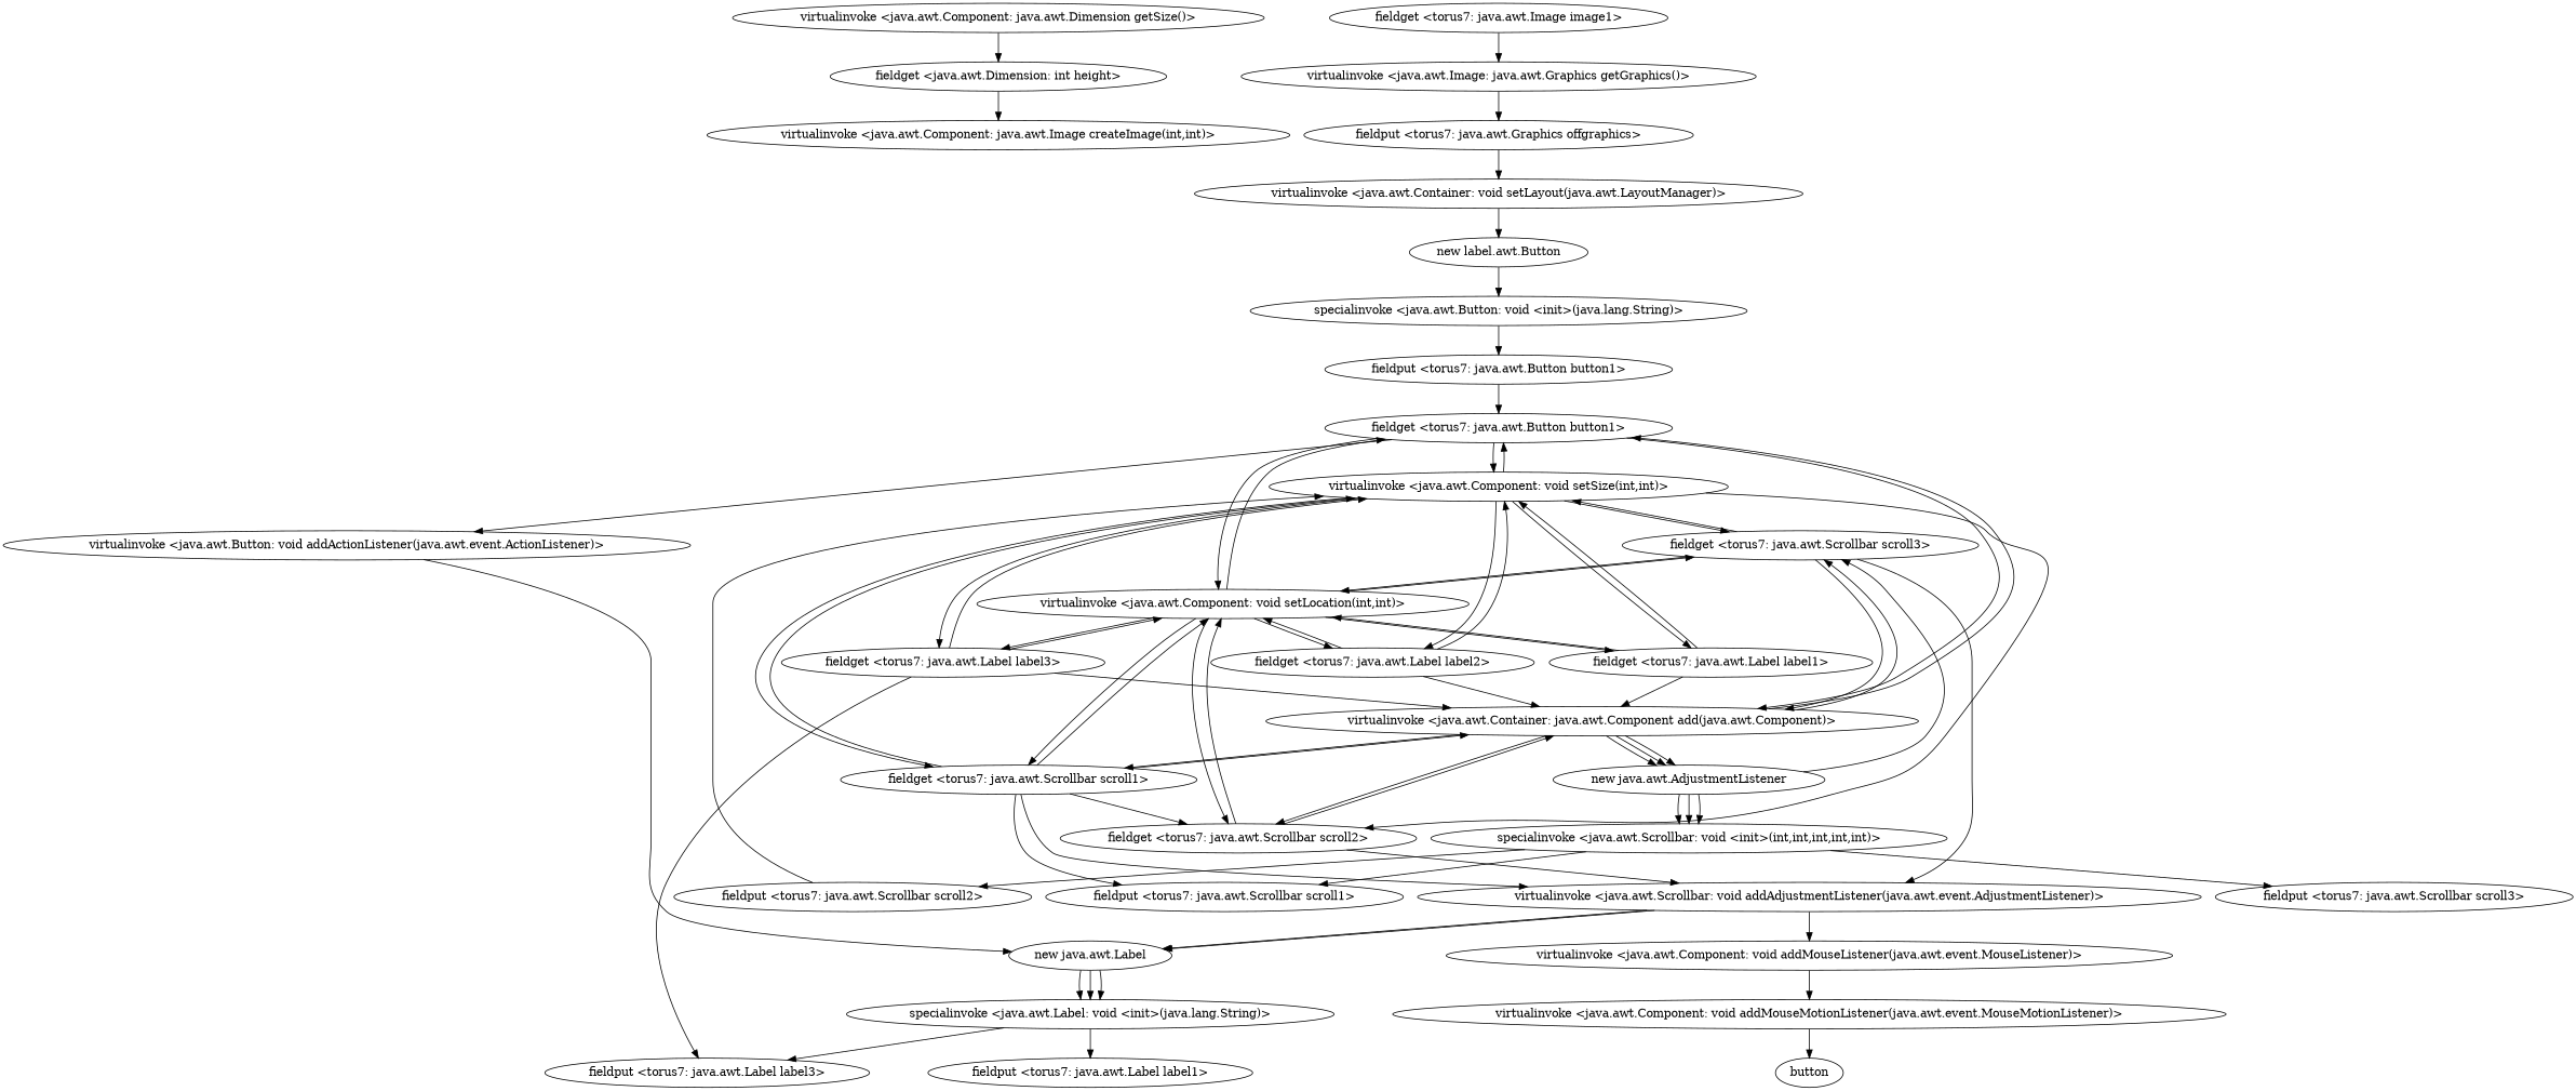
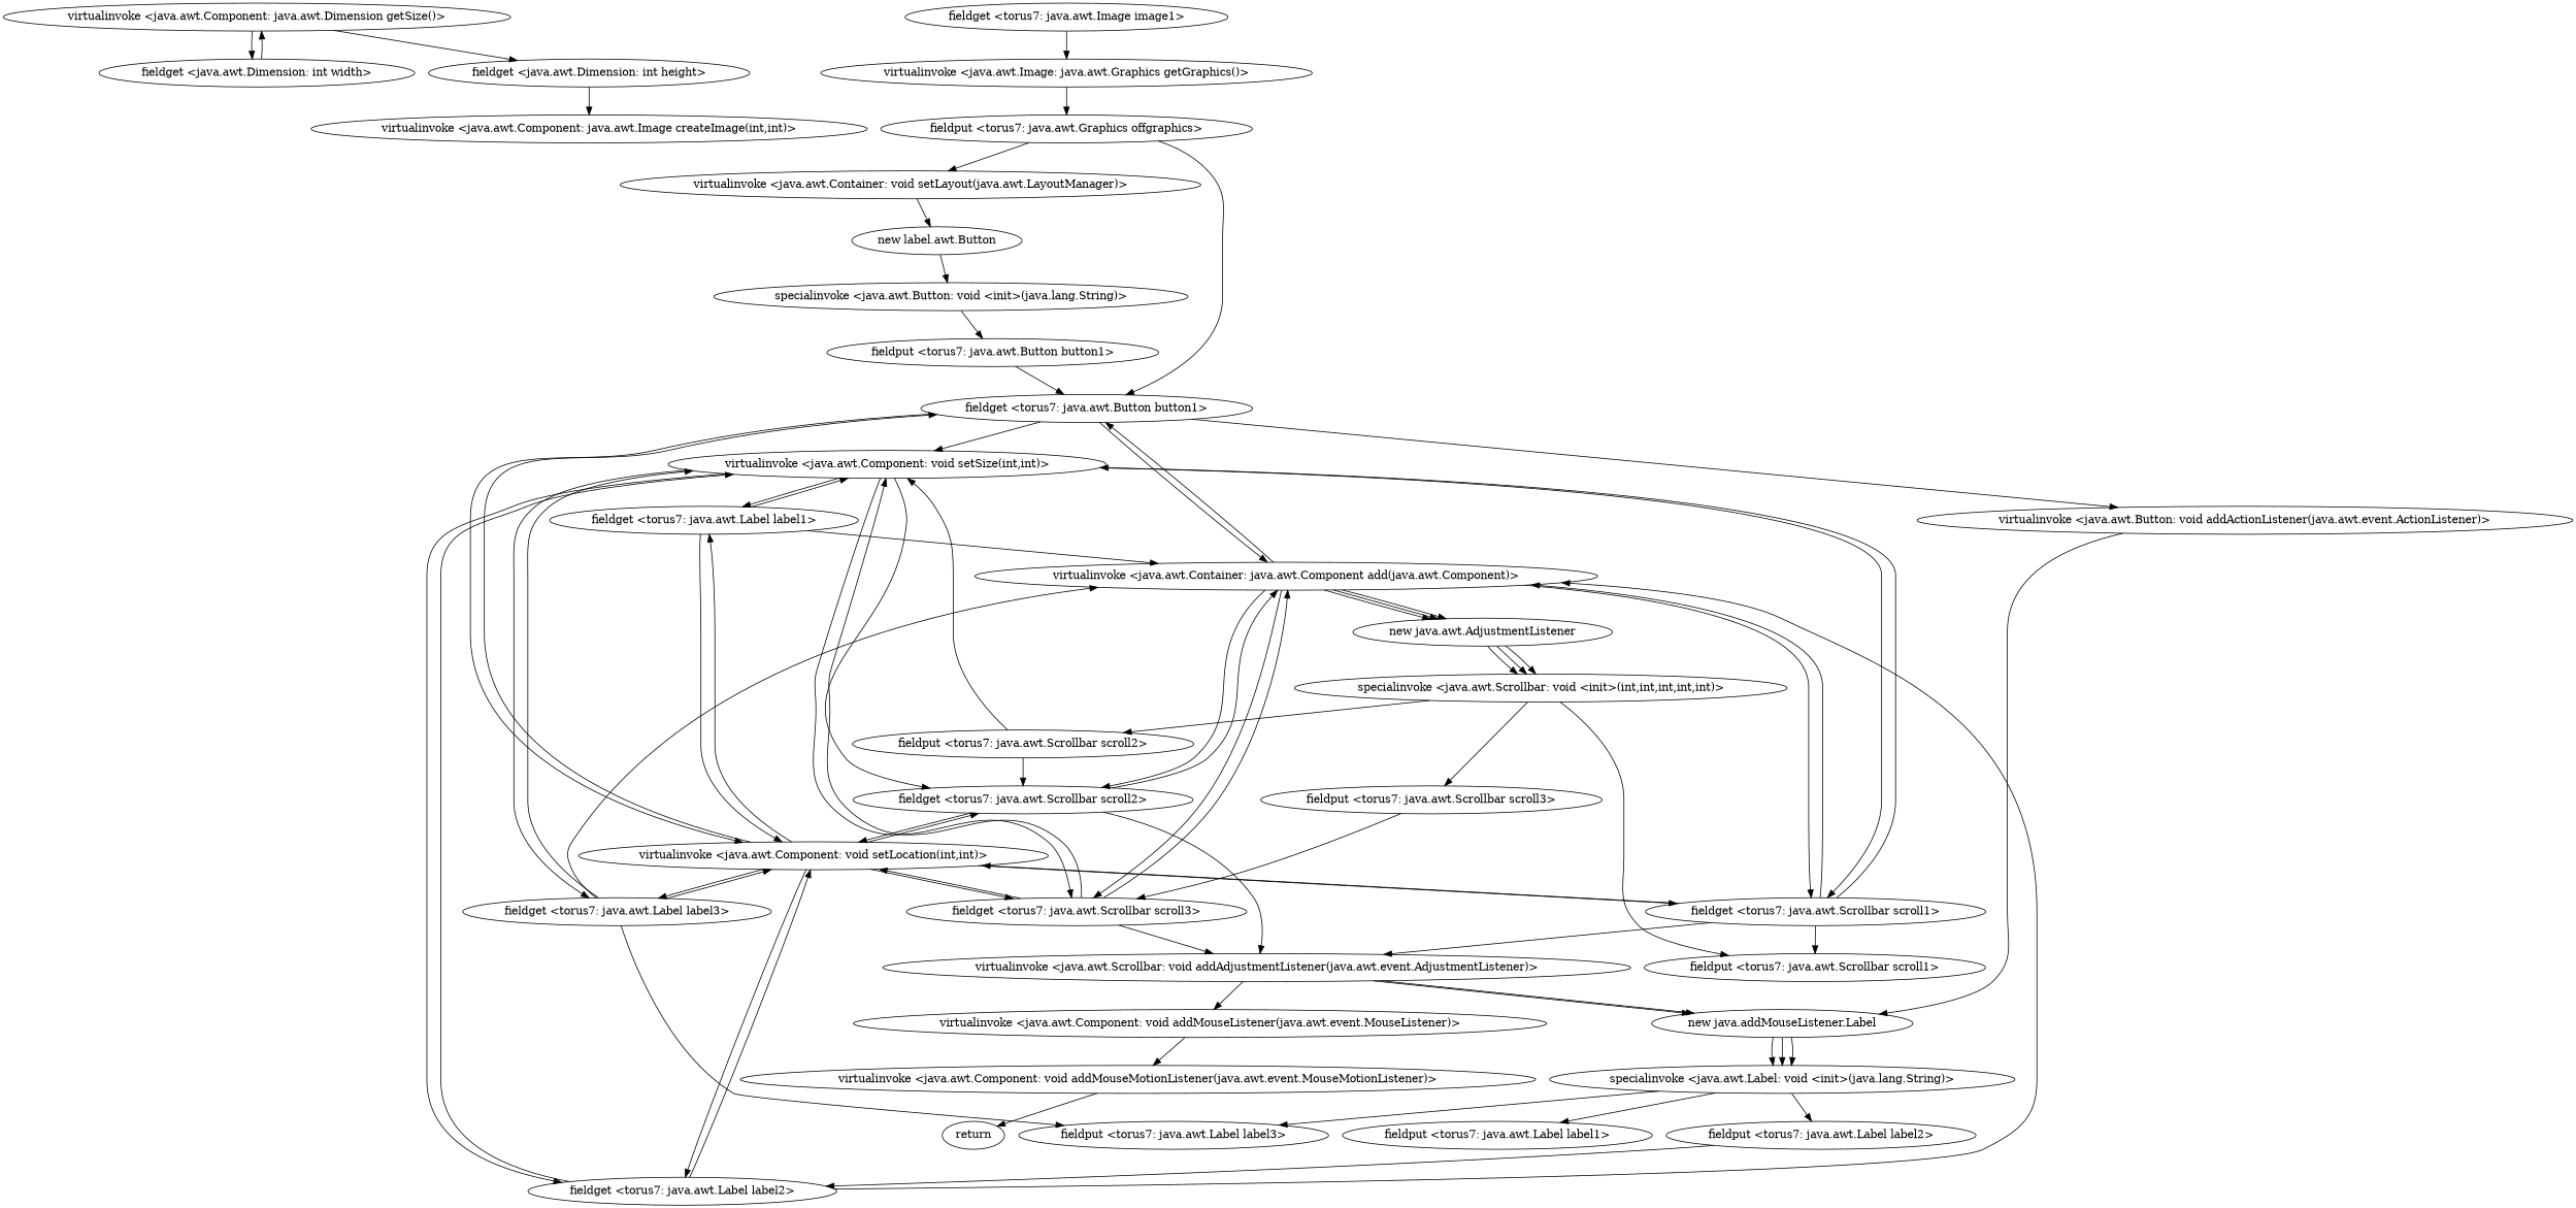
  digraph {
    "virtualinvoke <java.awt.Component: java.awt.Dimension getSize()>"
+   "fieldget <java.awt.Dimension: int width>"
    "fieldget <java.awt.Dimension: int height>"
    "virtualinvoke <java.awt.Component: java.awt.Image createImage(int,int)>"
    "fieldget <torus7: java.awt.Image image1>"
    "virtualinvoke <java.awt.Image: java.awt.Graphics getGraphics()>"
    "fieldput <torus7: java.awt.Graphics offgraphics>"
    "virtualinvoke <java.awt.Container: void setLayout(java.awt.LayoutManager)>"
    n9 [label="new label.awt.Button"]
    "specialinvoke <java.awt.Button: void <init>(java.lang.String)>"
    "fieldput <torus7: java.awt.Button button1>"
    "fieldget <torus7: java.awt.Button button1>"
    "virtualinvoke <java.awt.Component: void setSize(int,int)>"
    "virtualinvoke <java.awt.Component: void setLocation(int,int)>"
    "virtualinvoke <java.awt.Container: java.awt.Component add(java.awt.Component)>"
    "virtualinvoke <java.awt.Button: void addActionListener(java.awt.event.ActionListener)>"
    "fieldget <torus7: java.awt.Label label1>"
    "fieldget <torus7: java.awt.Scrollbar scroll1>"
    "fieldget <torus7: java.awt.Label label2>"
    "fieldget <torus7: java.awt.Scrollbar scroll2>"
    "fieldget <torus7: java.awt.Label label3>"
    "fieldget <torus7: java.awt.Scrollbar scroll3>"
    n23 [label="new java.awt.AdjustmentListener"]
-   "new java.awt.Label"
+   "new java.awt.Label" [label="new java.addMouseListener.Label"]
    "fieldput <torus7: java.awt.Scrollbar scroll1>"
    "virtualinvoke <java.awt.Scrollbar: void addAdjustmentListener(java.awt.event.AdjustmentListener)>"
    "fieldput <torus7: java.awt.Label label3>"
    "specialinvoke <java.awt.Scrollbar: void <init>(int,int,int,int,int)>"
    "specialinvoke <java.awt.Label: void <init>(java.lang.String)>"
    "fieldput <torus7: java.awt.Label label1>"
+   "fieldput <torus7: java.awt.Label label2>"
    "fieldput <torus7: java.awt.Scrollbar scroll2>"
    "fieldput <torus7: java.awt.Scrollbar scroll3>"
    "virtualinvoke <java.awt.Component: void addMouseListener(java.awt.event.MouseListener)>"
    "virtualinvoke <java.awt.Component: void addMouseMotionListener(java.awt.event.MouseMotionListener)>"
-   return [label=button]
+   return
+   "virtualinvoke <java.awt.Component: java.awt.Dimension getSize()>" -> "fieldget <java.awt.Dimension: int width>"
    "virtualinvoke <java.awt.Component: java.awt.Dimension getSize()>" -> "fieldget <java.awt.Dimension: int height>"
+   "fieldget <java.awt.Dimension: int width>" -> "virtualinvoke <java.awt.Component: java.awt.Dimension getSize()>"
    "fieldget <java.awt.Dimension: int height>" -> "virtualinvoke <java.awt.Component: java.awt.Image createImage(int,int)>"
    "fieldget <torus7: java.awt.Image image1>" -> "virtualinvoke <java.awt.Image: java.awt.Graphics getGraphics()>"
    "virtualinvoke <java.awt.Image: java.awt.Graphics getGraphics()>" -> "fieldput <torus7: java.awt.Graphics offgraphics>"
    "fieldput <torus7: java.awt.Graphics offgraphics>" -> "virtualinvoke <java.awt.Container: void setLayout(java.awt.LayoutManager)>"
    "virtualinvoke <java.awt.Container: void setLayout(java.awt.LayoutManager)>" -> n9
    n9 -> "specialinvoke <java.awt.Button: void <init>(java.lang.String)>"
    "specialinvoke <java.awt.Button: void <init>(java.lang.String)>" -> "fieldput <torus7: java.awt.Button button1>"
    "fieldput <torus7: java.awt.Button button1>" -> "fieldget <torus7: java.awt.Button button1>"
    "fieldget <torus7: java.awt.Button button1>" -> "virtualinvoke <java.awt.Component: void setSize(int,int)>"
    "fieldget <torus7: java.awt.Button button1>" -> "virtualinvoke <java.awt.Component: void setLocation(int,int)>"
    "fieldget <torus7: java.awt.Button button1>" -> "virtualinvoke <java.awt.Container: java.awt.Component add(java.awt.Component)>"
    "fieldget <torus7: java.awt.Button button1>" -> "virtualinvoke <java.awt.Button: void addActionListener(java.awt.event.ActionListener)>"
-   "virtualinvoke <java.awt.Component: void setSize(int,int)>" -> "fieldget <torus7: java.awt.Button button1>"
+   "fieldput <torus7: java.awt.Graphics offgraphics>" -> "fieldget <torus7: java.awt.Button button1>"
    "virtualinvoke <java.awt.Component: void setSize(int,int)>" -> "fieldget <torus7: java.awt.Label label1>"
    "virtualinvoke <java.awt.Component: void setSize(int,int)>" -> "fieldget <torus7: java.awt.Scrollbar scroll1>"
    "virtualinvoke <java.awt.Component: void setSize(int,int)>" -> "fieldget <torus7: java.awt.Label label2>"
    "virtualinvoke <java.awt.Component: void setSize(int,int)>" -> "fieldget <torus7: java.awt.Scrollbar scroll2>"
    "virtualinvoke <java.awt.Component: void setSize(int,int)>" -> "fieldget <torus7: java.awt.Label label3>"
    "virtualinvoke <java.awt.Component: void setSize(int,int)>" -> "fieldget <torus7: java.awt.Scrollbar scroll3>"
    "virtualinvoke <java.awt.Component: void setLocation(int,int)>" -> "fieldget <torus7: java.awt.Button button1>"
    "virtualinvoke <java.awt.Component: void setLocation(int,int)>" -> "fieldget <torus7: java.awt.Label label1>"
    "virtualinvoke <java.awt.Component: void setLocation(int,int)>" -> "fieldget <torus7: java.awt.Scrollbar scroll1>"
    "virtualinvoke <java.awt.Component: void setLocation(int,int)>" -> "fieldget <torus7: java.awt.Label label2>"
    "virtualinvoke <java.awt.Component: void setLocation(int,int)>" -> "fieldget <torus7: java.awt.Scrollbar scroll2>"
    "virtualinvoke <java.awt.Component: void setLocation(int,int)>" -> "fieldget <torus7: java.awt.Label label3>"
    "virtualinvoke <java.awt.Component: void setLocation(int,int)>" -> "fieldget <torus7: java.awt.Scrollbar scroll3>"
    "virtualinvoke <java.awt.Container: java.awt.Component add(java.awt.Component)>" -> "fieldget <torus7: java.awt.Button button1>"
    "virtualinvoke <java.awt.Container: java.awt.Component add(java.awt.Component)>" -> "fieldget <torus7: java.awt.Scrollbar scroll1>"
    "virtualinvoke <java.awt.Container: java.awt.Component add(java.awt.Component)>" -> "fieldget <torus7: java.awt.Scrollbar scroll2>"
    "virtualinvoke <java.awt.Container: java.awt.Component add(java.awt.Component)>" -> "fieldget <torus7: java.awt.Scrollbar scroll3>"
    "virtualinvoke <java.awt.Container: java.awt.Component add(java.awt.Component)>" -> n23
    "virtualinvoke <java.awt.Container: java.awt.Component add(java.awt.Component)>" -> n23
    "virtualinvoke <java.awt.Container: java.awt.Component add(java.awt.Component)>" -> n23
    "virtualinvoke <java.awt.Button: void addActionListener(java.awt.event.ActionListener)>" -> "new java.awt.Label"
    "fieldget <torus7: java.awt.Label label1>" -> "virtualinvoke <java.awt.Component: void setSize(int,int)>"
    "fieldget <torus7: java.awt.Label label1>" -> "virtualinvoke <java.awt.Component: void setLocation(int,int)>"
    "fieldget <torus7: java.awt.Label label1>" -> "virtualinvoke <java.awt.Container: java.awt.Component add(java.awt.Component)>"
    "fieldget <torus7: java.awt.Scrollbar scroll1>" -> "virtualinvoke <java.awt.Component: void setSize(int,int)>"
    "fieldget <torus7: java.awt.Scrollbar scroll1>" -> "virtualinvoke <java.awt.Component: void setLocation(int,int)>"
    "fieldget <torus7: java.awt.Scrollbar scroll1>" -> "virtualinvoke <java.awt.Container: java.awt.Component add(java.awt.Component)>"
    "fieldget <torus7: java.awt.Scrollbar scroll1>" -> "fieldput <torus7: java.awt.Scrollbar scroll1>"
    "fieldget <torus7: java.awt.Scrollbar scroll1>" -> "virtualinvoke <java.awt.Scrollbar: void addAdjustmentListener(java.awt.event.AdjustmentListener)>"
    "fieldget <torus7: java.awt.Label label2>" -> "virtualinvoke <java.awt.Component: void setSize(int,int)>"
    "fieldget <torus7: java.awt.Label label2>" -> "virtualinvoke <java.awt.Component: void setLocation(int,int)>"
    "fieldget <torus7: java.awt.Label label2>" -> "virtualinvoke <java.awt.Container: java.awt.Component add(java.awt.Component)>"
    "fieldget <torus7: java.awt.Scrollbar scroll2>" -> "virtualinvoke <java.awt.Component: void setLocation(int,int)>"
    "fieldget <torus7: java.awt.Scrollbar scroll2>" -> "virtualinvoke <java.awt.Container: java.awt.Component add(java.awt.Component)>"
    "fieldget <torus7: java.awt.Scrollbar scroll2>" -> "virtualinvoke <java.awt.Scrollbar: void addAdjustmentListener(java.awt.event.AdjustmentListener)>"
    "fieldget <torus7: java.awt.Label label3>" -> "virtualinvoke <java.awt.Component: void setSize(int,int)>"
    "fieldget <torus7: java.awt.Label label3>" -> "virtualinvoke <java.awt.Component: void setLocation(int,int)>"
    "fieldget <torus7: java.awt.Label label3>" -> "virtualinvoke <java.awt.Container: java.awt.Component add(java.awt.Component)>"
    "fieldget <torus7: java.awt.Label label3>" -> "fieldput <torus7: java.awt.Label label3>"
    "fieldget <torus7: java.awt.Scrollbar scroll3>" -> "virtualinvoke <java.awt.Component: void setSize(int,int)>"
    "fieldget <torus7: java.awt.Scrollbar scroll3>" -> "virtualinvoke <java.awt.Component: void setLocation(int,int)>"
    "fieldget <torus7: java.awt.Scrollbar scroll3>" -> "virtualinvoke <java.awt.Container: java.awt.Component add(java.awt.Component)>"
    "fieldget <torus7: java.awt.Scrollbar scroll3>" -> "virtualinvoke <java.awt.Scrollbar: void addAdjustmentListener(java.awt.event.AdjustmentListener)>"
    n23 -> "specialinvoke <java.awt.Scrollbar: void <init>(int,int,int,int,int)>"
    n23 -> "specialinvoke <java.awt.Scrollbar: void <init>(int,int,int,int,int)>"
    n23 -> "specialinvoke <java.awt.Scrollbar: void <init>(int,int,int,int,int)>"
    "new java.awt.Label" -> "specialinvoke <java.awt.Label: void <init>(java.lang.String)>"
    "new java.awt.Label" -> "specialinvoke <java.awt.Label: void <init>(java.lang.String)>"
    "new java.awt.Label" -> "specialinvoke <java.awt.Label: void <init>(java.lang.String)>"
    "virtualinvoke <java.awt.Scrollbar: void addAdjustmentListener(java.awt.event.AdjustmentListener)>" -> "new java.awt.Label"
    "virtualinvoke <java.awt.Scrollbar: void addAdjustmentListener(java.awt.event.AdjustmentListener)>" -> "new java.awt.Label"
    "virtualinvoke <java.awt.Scrollbar: void addAdjustmentListener(java.awt.event.AdjustmentListener)>" -> "virtualinvoke <java.awt.Component: void addMouseListener(java.awt.event.MouseListener)>"
    "specialinvoke <java.awt.Scrollbar: void <init>(int,int,int,int,int)>" -> "fieldput <torus7: java.awt.Scrollbar scroll1>"
    "specialinvoke <java.awt.Scrollbar: void <init>(int,int,int,int,int)>" -> "fieldput <torus7: java.awt.Scrollbar scroll2>"
    "specialinvoke <java.awt.Scrollbar: void <init>(int,int,int,int,int)>" -> "fieldput <torus7: java.awt.Scrollbar scroll3>"
    "specialinvoke <java.awt.Label: void <init>(java.lang.String)>" -> "fieldput <torus7: java.awt.Label label3>"
    "specialinvoke <java.awt.Label: void <init>(java.lang.String)>" -> "fieldput <torus7: java.awt.Label label1>"
+   "specialinvoke <java.awt.Label: void <init>(java.lang.String)>" -> "fieldput <torus7: java.awt.Label label2>"
+   "fieldput <torus7: java.awt.Label label2>" -> "fieldget <torus7: java.awt.Label label2>"
    "fieldput <torus7: java.awt.Scrollbar scroll2>" -> "virtualinvoke <java.awt.Component: void setSize(int,int)>"
-   "fieldget <torus7: java.awt.Scrollbar scroll1>" -> "fieldget <torus7: java.awt.Scrollbar scroll2>"
-   n23 -> "fieldget <torus7: java.awt.Scrollbar scroll3>"
+   "fieldput <torus7: java.awt.Scrollbar scroll2>" -> "fieldget <torus7: java.awt.Scrollbar scroll2>"
+   "fieldput <torus7: java.awt.Scrollbar scroll3>" -> "fieldget <torus7: java.awt.Scrollbar scroll3>"
    "virtualinvoke <java.awt.Component: void addMouseListener(java.awt.event.MouseListener)>" -> "virtualinvoke <java.awt.Component: void addMouseMotionListener(java.awt.event.MouseMotionListener)>"
    "virtualinvoke <java.awt.Component: void addMouseMotionListener(java.awt.event.MouseMotionListener)>" -> return
  }
